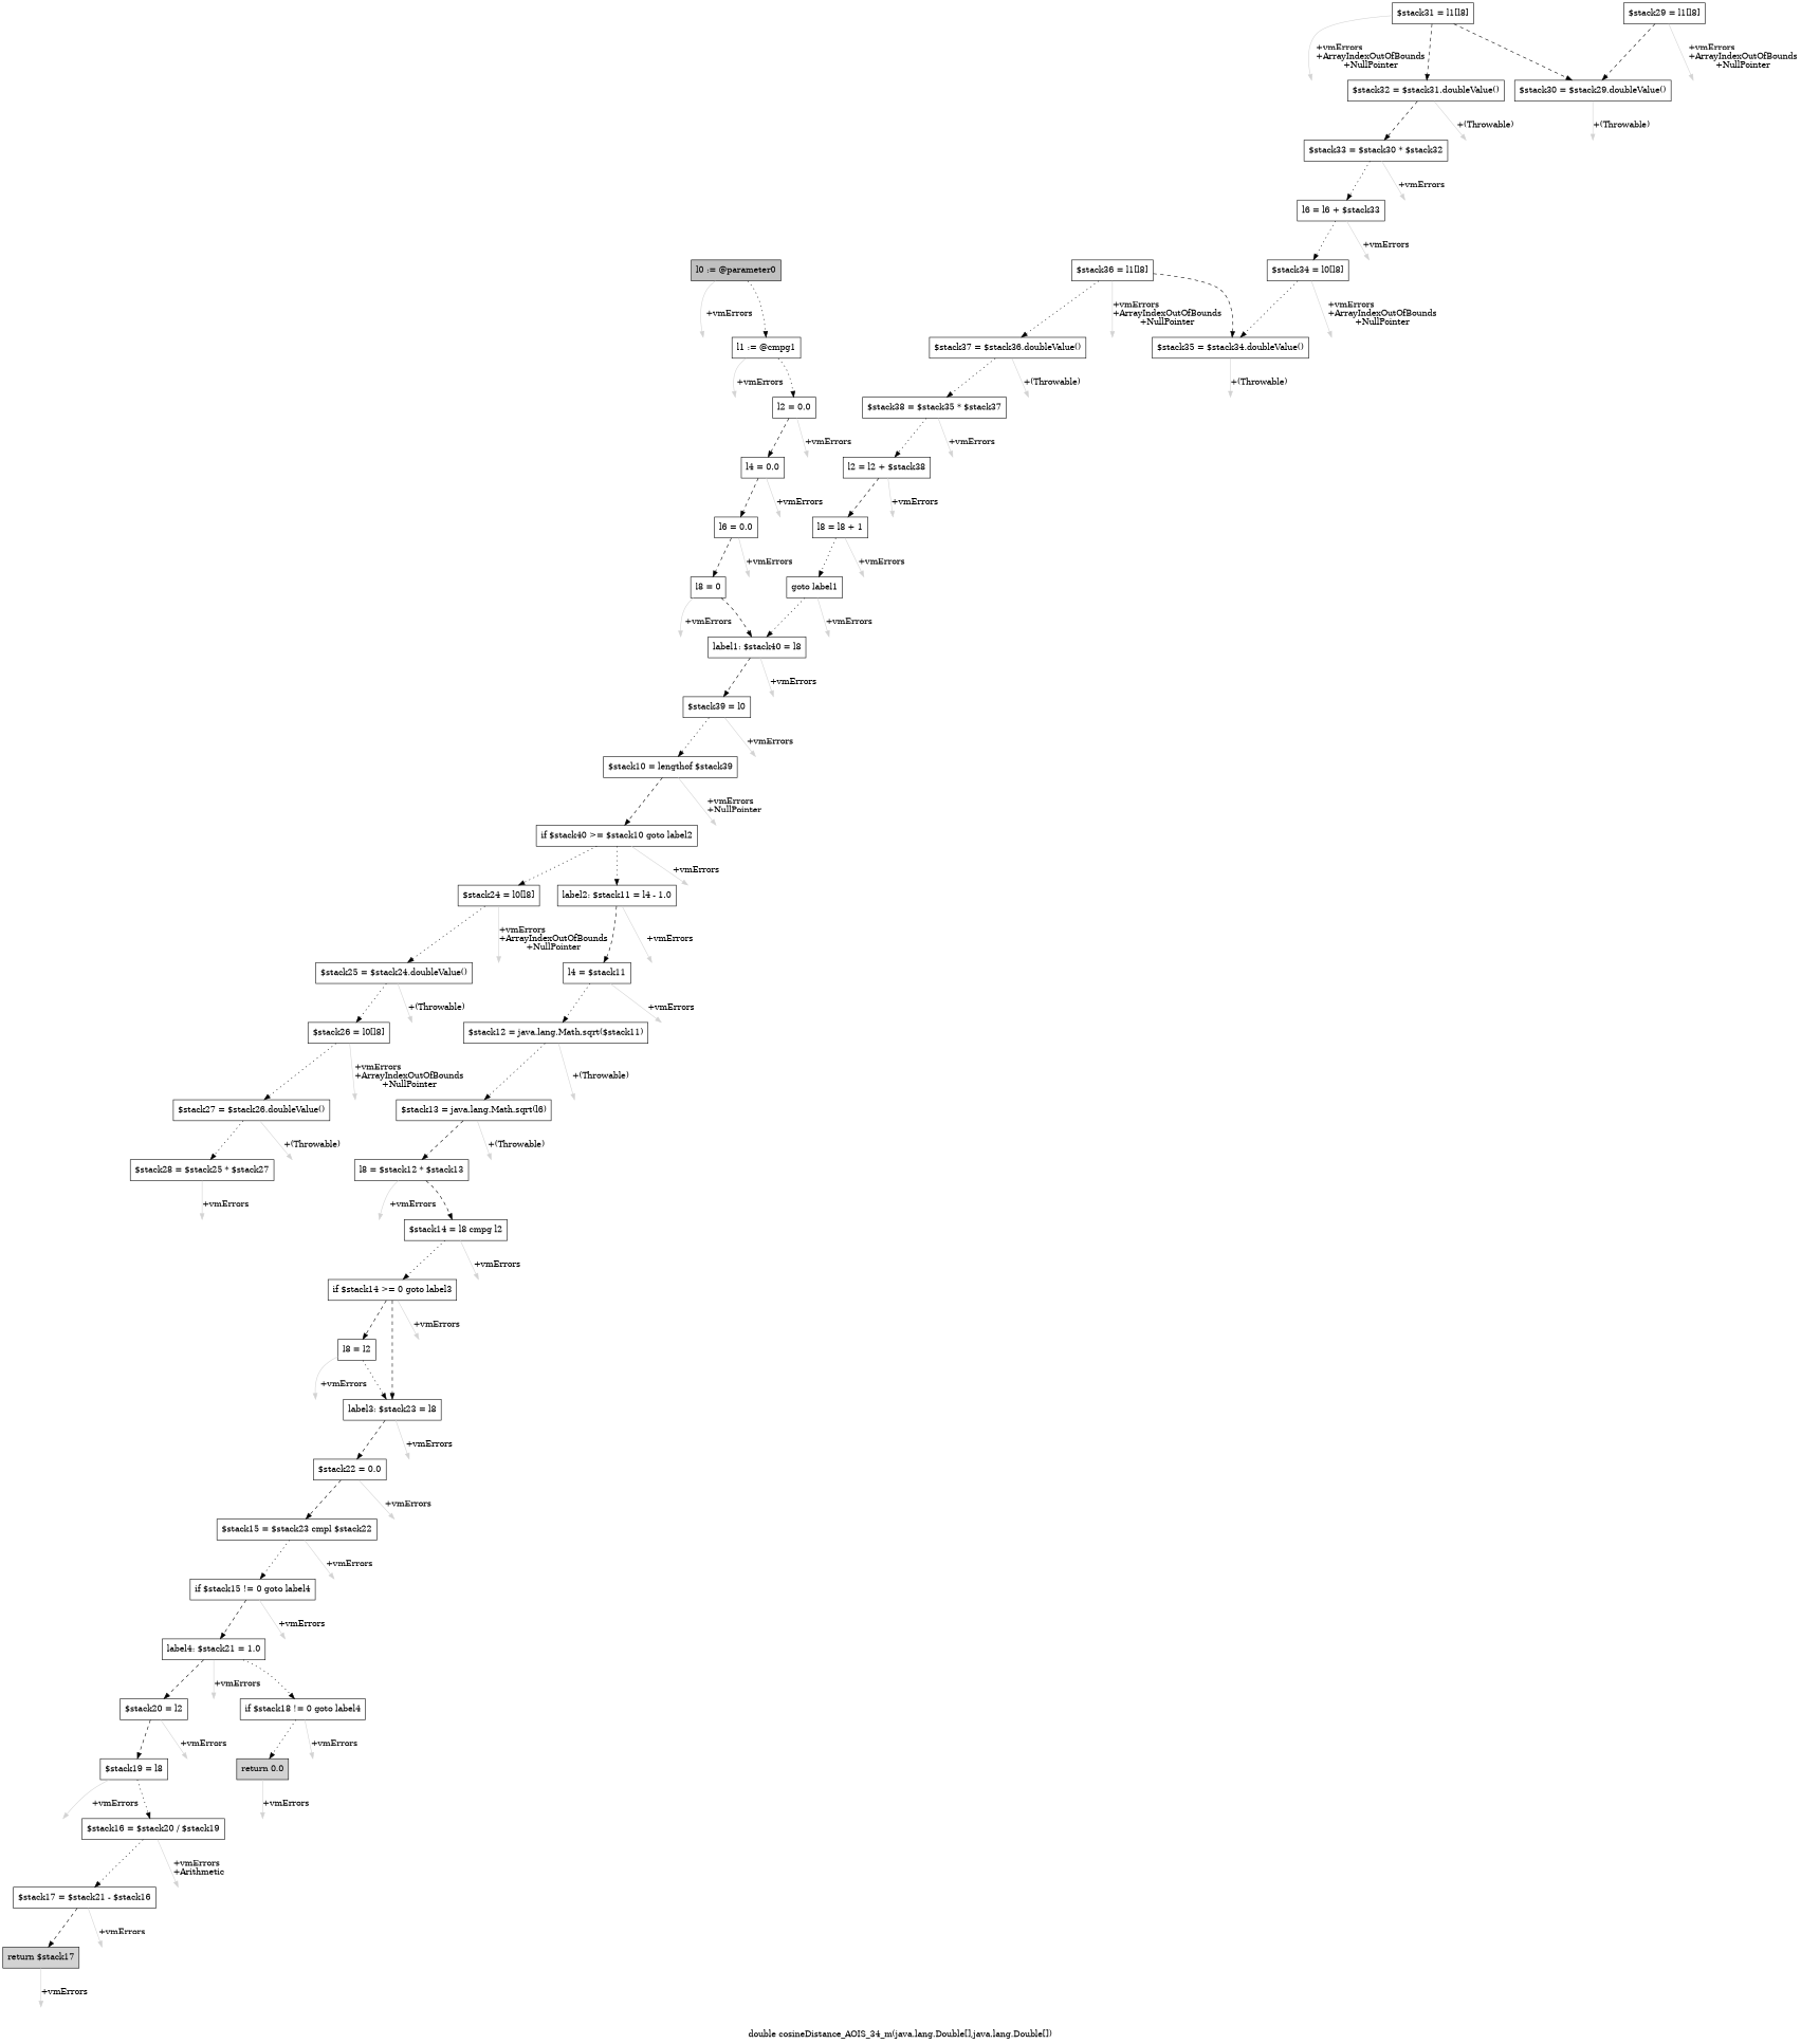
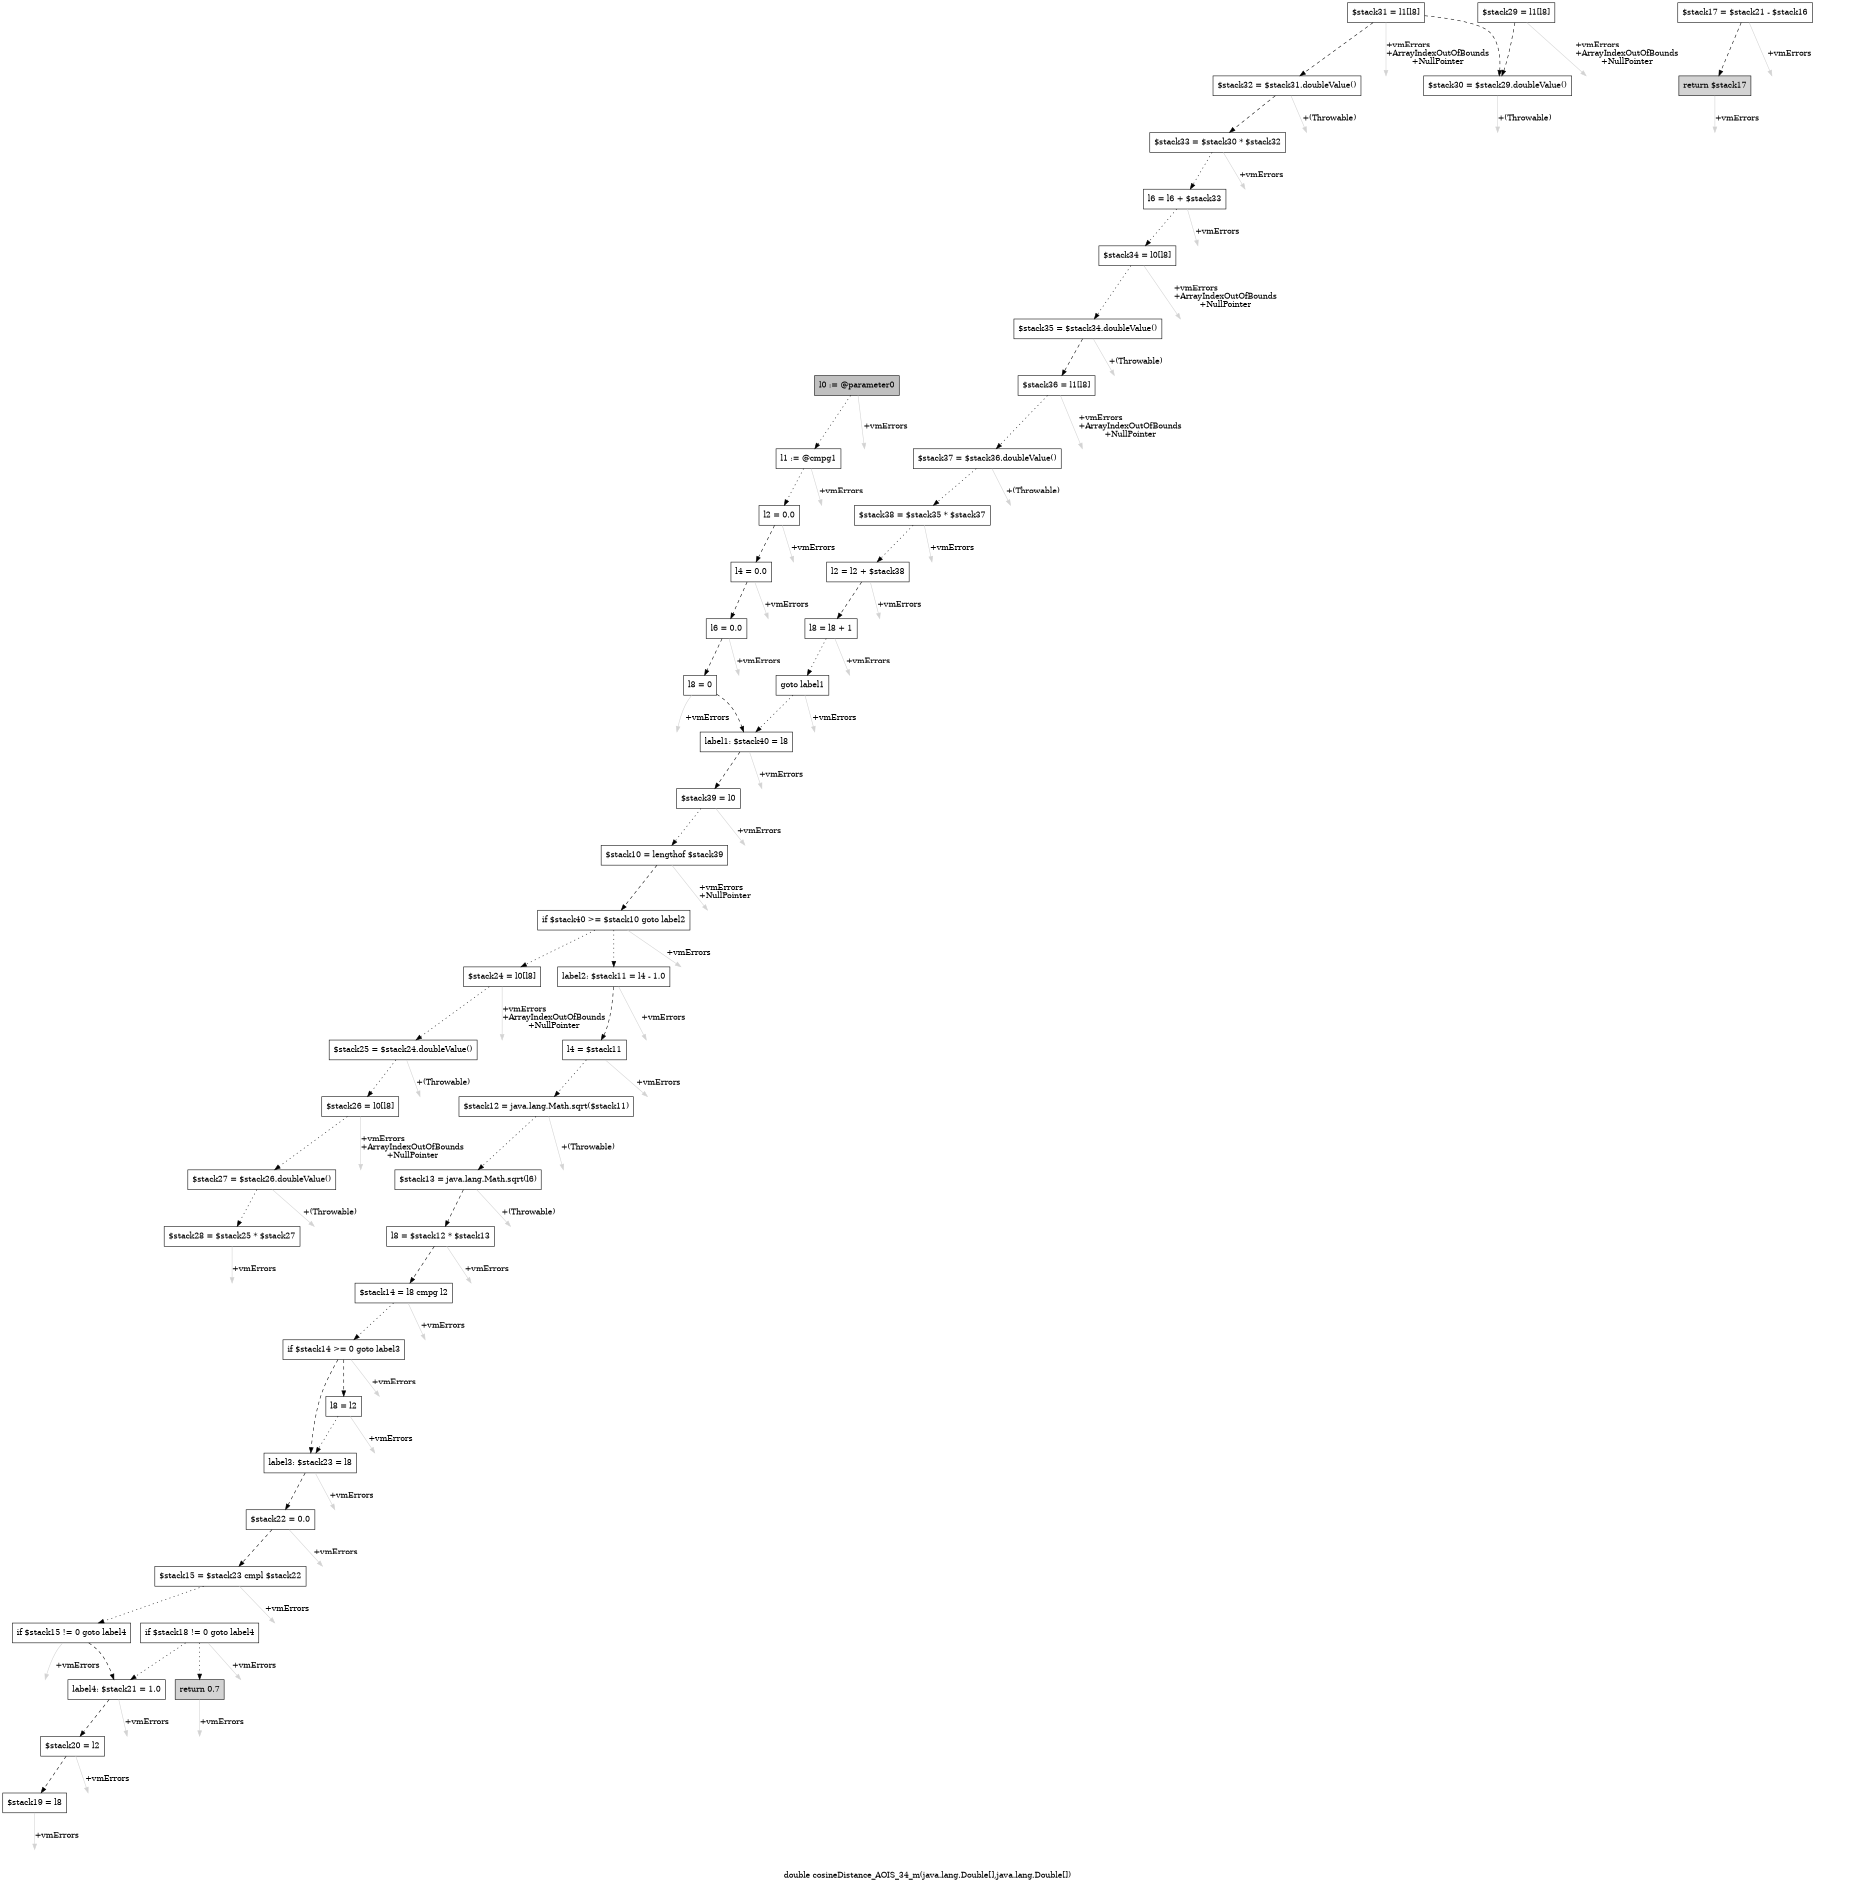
  digraph {
    label="double cosineDistance_AOIS_34_m(java.lang.Double[],java.lang.Double[])"
    node [shape=box style=invis]
    edge [color=black]
    n1 [fillcolor=gray label="l0 := @parameter0" style=filled]
    n2 [label="l1 := @cmpg1" style=""]
    n3 [label=Esc]
    n4 [label="l2 = 0.0" style=""]
    n5 [label=Esc]
    n6 [label="l4 = 0.0" style=""]
    n7 [label=Esc]
    n8 [label="l6 = 0.0" style=""]
    n9 [label=Esc]
    n10 [label="l8 = 0" style=""]
    n11 [label=Esc]
    n12 [label="label1: $stack40 = l8" style=""]
    n13 [label=Esc]
    n14 [label="$stack39 = l0" style=""]
    n15 [label=Esc]
    n16 [label="$stack10 = lengthof $stack39" style=""]
    n17 [label=Esc]
    n18 [label="if $stack40 >= $stack10 goto label2" style=""]
    n19 [label=Esc]
    n20 [label="$stack24 = l0[l8]" style=""]
    n21 [label="label2: $stack11 = l4 - 1.0" style=""]
    n22 [label=Esc]
    n23 [label="$stack25 = $stack24.doubleValue()" style=""]
    n24 [label=Esc]
    n25 [label="l4 = $stack11" style=""]
    n26 [label=Esc]
    n27 [label="$stack26 = l0[l8]" style=""]
    n28 [label=Esc]
    n29 [label="$stack12 = java.lang.Math.sqrt($stack11)" style=""]
    n30 [label=Esc]
    n31 [label="$stack27 = $stack26.doubleValue()" style=""]
    n32 [label=Esc]
    n33 [label="$stack28 = $stack25 * $stack27" style=""]
    n34 [label=Esc]
    n35 [label=Esc]
    n36 [label="$stack29 = l1[l8]" style=""]
    n37 [label="$stack30 = $stack29.doubleValue()" style=""]
    n38 [label=Esc]
    n39 [label=Esc]
    n40 [label=Esc]
    n41 [label="$stack31 = l1[l8]" style=""]
    n42 [label="$stack32 = $stack31.doubleValue()" style=""]
    n43 [label=Esc]
    n44 [label="$stack33 = $stack30 * $stack32" style=""]
    n45 [label=Esc]
    n46 [label="l6 = l6 + $stack33" style=""]
    n47 [label=Esc]
    n48 [label="$stack34 = l0[l8]" style=""]
    n49 [label=Esc]
    n50 [label="$stack35 = $stack34.doubleValue()" style=""]
    n51 [label=Esc]
    n52 [label="$stack36 = l1[l8]" style=""]
    n53 [label=Esc]
    n54 [label="$stack37 = $stack36.doubleValue()" style=""]
    n55 [label=Esc]
    n56 [label="$stack38 = $stack35 * $stack37" style=""]
    n57 [label=Esc]
    n58 [label="l2 = l2 + $stack38" style=""]
    n59 [label=Esc]
    n60 [label="l8 = l8 + 1" style=""]
    n61 [label=Esc]
    n62 [label="goto label1" style=""]
    n63 [label=Esc]
    n64 [label=Esc]
    n65 [label="$stack13 = java.lang.Math.sqrt(l6)" style=""]
    n66 [label=Esc]
    n67 [label="l8 = $stack12 * $stack13" style=""]
    n68 [label=Esc]
    n69 [label="$stack14 = l8 cmpg l2" style=""]
    n70 [label=Esc]
    n71 [label="if $stack14 >= 0 goto label3" style=""]
    n72 [label=Esc]
    n73 [label="l8 = l2" style=""]
    n74 [label="label3: $stack23 = l8" style=""]
    n75 [label=Esc]
    n76 [label=Esc]
    n77 [label="$stack22 = 0.0" style=""]
    n78 [label=Esc]
    n79 [label="$stack15 = $stack23 cmpl $stack22" style=""]
    n80 [label=Esc]
    n81 [label="if $stack15 != 0 goto label4" style=""]
    n82 [label=Esc]
    n83 [label="label4: $stack21 = 1.0" style=""]
    n84 [label=Esc]
    n85 [label="$stack20 = l2" style=""]
    n86 [label=Esc]
    n87 [label="if $stack18 != 0 goto label4" style=""]
-   n88 [fillcolor=lightgray label="return 0.0" style=filled]
+   n88 [fillcolor=lightgray label="return 0.7" style=filled]
    n89 [label=Esc]
    n90 [label=Esc]
    n91 [label="$stack19 = l8" style=""]
    n92 [label=Esc]
    n93 [label=Esc]
-   n94 [label="$stack16 = $stack20 / $stack19" style=""]
    n95 [label=Esc]
    n96 [label="$stack17 = $stack21 - $stack16" style=""]
    n97 [label=Esc]
    n98 [fillcolor=lightgray label="return $stack17" style=filled]
    n99 [label=Esc]
    n100 [label=Esc]
    n1 -> n2 [style=dotted]
    n1 -> n3 [color=lightgray label="\l+vmErrors"]
    n2 -> n4 [style=dotted]
    n2 -> n5 [color=lightgray label="\l+vmErrors"]
    n4 -> n6 [style=dashed]
    n4 -> n7 [color=lightgray label="\l+vmErrors"]
    n6 -> n8 [style=dashed]
    n6 -> n9 [color=lightgray label="\l+vmErrors"]
    n8 -> n10 [style=dashed]
    n8 -> n11 [color=lightgray label="\l+vmErrors"]
    n10 -> n12 [style=dashed]
    n10 -> n13 [color=lightgray label="\l+vmErrors"]
    n12 -> n14 [style=dashed]
    n12 -> n15 [color=lightgray label="\l+vmErrors"]
    n14 -> n16 [style=dotted]
    n14 -> n17 [color=lightgray label="\l+vmErrors"]
    n16 -> n18 [style=dashed]
    n16 -> n19 [color=lightgray label="\l+vmErrors\l+NullPointer"]
    n18 -> n20 [style=dotted]
    n18 -> n21 [style=dotted]
    n18 -> n22 [color=lightgray label="\l+vmErrors"]
    n20 -> n23 [style=dotted]
    n20 -> n24 [color=lightgray label="\l+vmErrors\l+ArrayIndexOutOfBounds\l+NullPointer"]
    n21 -> n25 [style=dashed]
    n21 -> n26 [color=lightgray label="\l+vmErrors"]
    n23 -> n27 [style=dotted]
    n23 -> n28 [color=lightgray label="\l+(Throwable)"]
    n25 -> n29 [style=dotted]
    n25 -> n30 [color=lightgray label="\l+vmErrors"]
    n27 -> n31 [style=dotted]
    n27 -> n32 [color=lightgray label="\l+vmErrors\l+ArrayIndexOutOfBounds\l+NullPointer"]
    n29 -> n65 [style=dotted]
    n29 -> n66 [color=lightgray label="\l+(Throwable)"]
    n31 -> n33 [style=dotted]
    n31 -> n34 [color=lightgray label="\l+(Throwable)"]
    n33 -> n35 [color=lightgray label="\l+vmErrors"]
    n36 -> n37 [style=dashed]
    n36 -> n38 [color=lightgray label="\l+vmErrors\l+ArrayIndexOutOfBounds\l+NullPointer"]
    n37 -> n40 [color=lightgray label="\l+(Throwable)"]
    n41 -> n37 [style=dashed]
    n41 -> n42 [style=dashed]
    n41 -> n43 [color=lightgray label="\l+vmErrors\l+ArrayIndexOutOfBounds\l+NullPointer"]
    n42 -> n44 [style=dashed]
    n42 -> n45 [color=lightgray label="\l+(Throwable)"]
    n44 -> n46 [style=dotted]
    n44 -> n47 [color=lightgray label="\l+vmErrors"]
    n46 -> n48 [style=dotted]
    n46 -> n49 [color=lightgray label="\l+vmErrors"]
    n48 -> n50 [style=dotted]
    n48 -> n51 [color=lightgray label="\l+vmErrors\l+ArrayIndexOutOfBounds\l+NullPointer"]
-   n52 -> n50 [style=dashed]
+   n50 -> n52 [style=dashed]
    n50 -> n53 [color=lightgray label="\l+(Throwable)"]
    n52 -> n54 [style=dotted]
    n52 -> n55 [color=lightgray label="\l+vmErrors\l+ArrayIndexOutOfBounds\l+NullPointer"]
    n54 -> n56 [style=dotted]
    n54 -> n57 [color=lightgray label="\l+(Throwable)"]
    n56 -> n58 [style=dotted]
    n56 -> n59 [color=lightgray label="\l+vmErrors"]
    n58 -> n60 [style=dashed]
    n58 -> n61 [color=lightgray label="\l+vmErrors"]
    n60 -> n62 [style=dotted]
    n60 -> n63 [color=lightgray label="\l+vmErrors"]
    n62 -> n12 [style=dotted]
    n62 -> n64 [color=lightgray label="\l+vmErrors"]
    n65 -> n67 [style=dashed]
    n65 -> n68 [color=lightgray label="\l+(Throwable)"]
    n67 -> n69 [style=dashed]
    n67 -> n70 [color=lightgray label="\l+vmErrors"]
    n69 -> n71 [style=dotted]
    n69 -> n72 [color=lightgray label="\l+vmErrors"]
    n71 -> n73 [style=dashed]
    n71 -> n74 [style=dashed]
    n71 -> n75 [color=lightgray label="\l+vmErrors"]
    n73 -> n74 [style=dotted]
    n73 -> n76 [color=lightgray label="\l+vmErrors"]
    n74 -> n77 [style=dashed]
    n74 -> n78 [color=lightgray label="\l+vmErrors"]
    n77 -> n79 [style=dashed]
    n77 -> n80 [color=lightgray label="\l+vmErrors"]
    n79 -> n81 [style=dotted]
    n79 -> n82 [color=lightgray label="\l+vmErrors"]
    n81 -> n83 [style=dashed]
    n81 -> n84 [color=lightgray label="\l+vmErrors"]
    n83 -> n85 [style=dashed]
    n83 -> n86 [color=lightgray label="\l+vmErrors"]
    n85 -> n91 [style=dashed]
    n85 -> n92 [color=lightgray label="\l+vmErrors"]
-   n83 -> n87 [style=dotted]
+   n87 -> n83 [style=dotted]
    n87 -> n88 [style=dotted]
    n87 -> n89 [color=lightgray label="\l+vmErrors"]
    n88 -> n93 [color=lightgray label="\l+vmErrors"]
-   n91 -> n94 [style=dotted]
    n91 -> n95 [color=lightgray label="\l+vmErrors"]
-   n94 -> n96 [style=dotted]
-   n94 -> n97 [color=lightgray label="\l+vmErrors\l+Arithmetic"]
    n96 -> n98 [style=dashed]
    n96 -> n99 [color=lightgray label="\l+vmErrors"]
    n98 -> n100 [color=lightgray label="\l+vmErrors"]
  }
